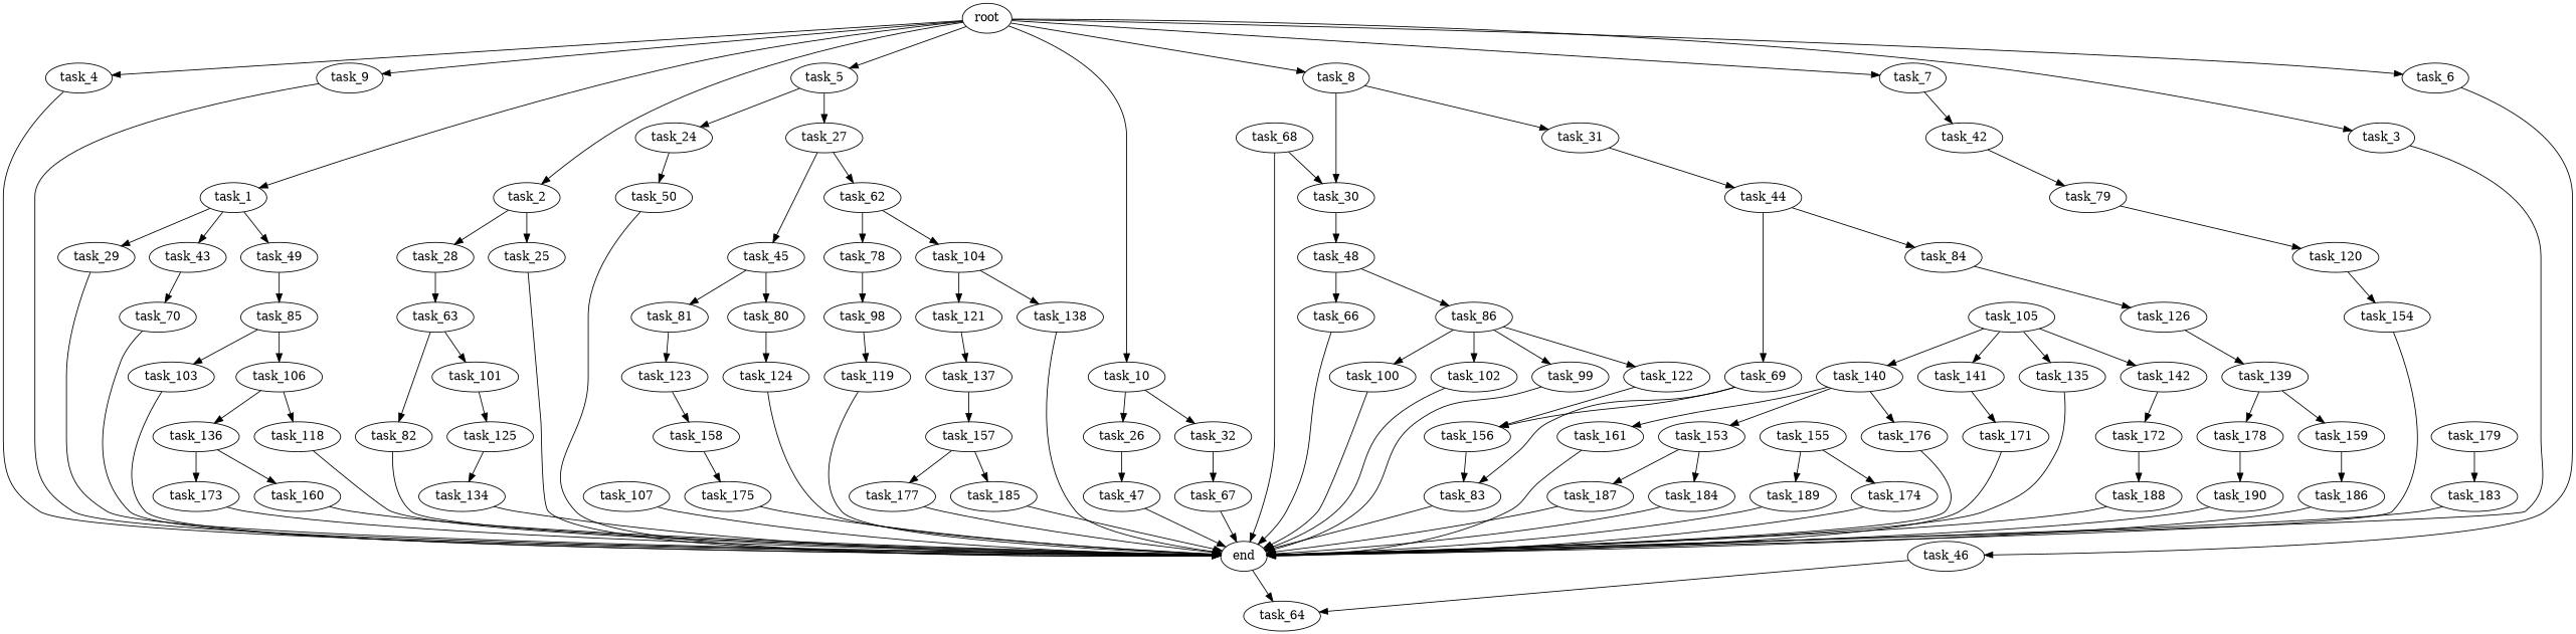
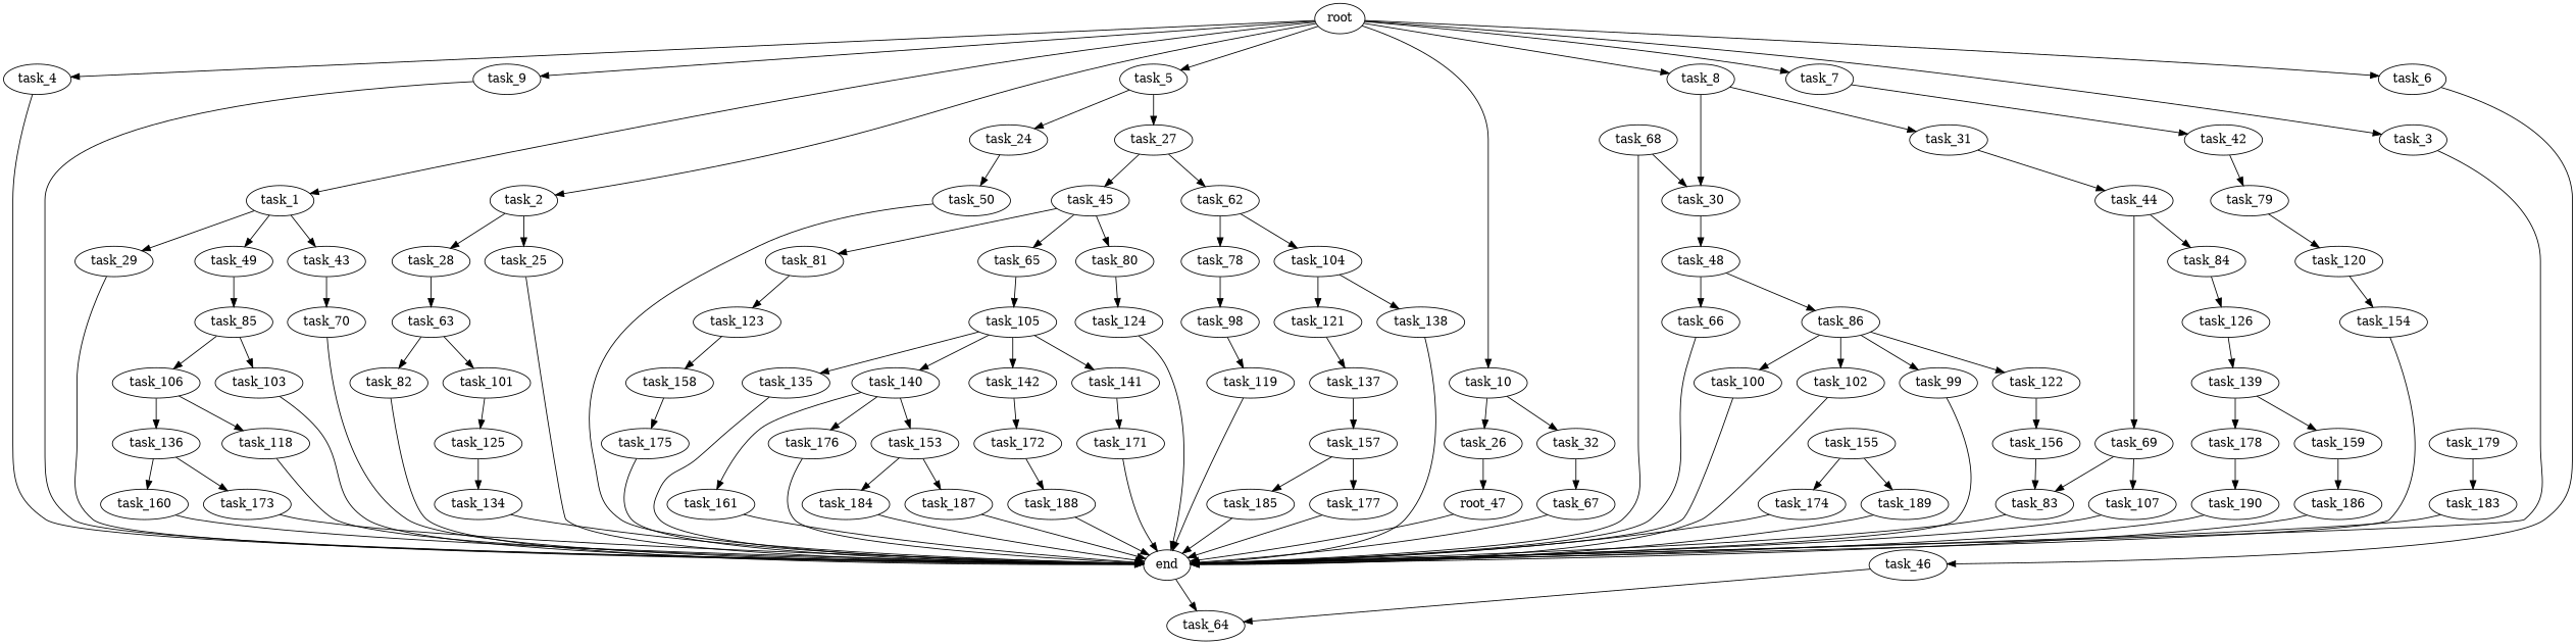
  digraph {
    fontname="DejaVu Serif"
    node [fontname="DejaVu Serif"]
    edge [fontname="DejaVu Serif"]
    root
    task_1
    task_2
    task_3
    task_4
    task_5
    task_6
    task_7
    task_8
    task_9
    task_10
    task_29
    task_43
    task_49
    task_25
    task_28
    end
    task_24
    task_27
    task_46
    task_42
    task_30
    task_31
    task_26
    task_32
    task_70
    task_85
    task_63
    task_64
    task_50
    task_45
    task_62
    task_79
    task_48
    task_44
-   task_47
+   task_47 [label=root_47]
    task_67
+   task_65
    task_80
    task_81
    task_78
    task_104
    task_82
    task_101
    task_66
    task_86
    task_68
    task_69
    task_84
    task_120
    task_83
    task_107
    task_126
    task_105
    task_124
    task_123
    task_99
    task_100
    task_102
    task_122
    task_103
    task_106
    task_98
    task_121
    task_138
    task_125
    task_135
    task_140
    task_141
    task_142
    task_119
    task_154
    task_158
    task_139
    task_118
    task_136
    task_156
    task_134
    task_137
    task_153
    task_161
    task_176
    task_171
    task_172
    task_160
    task_173
    task_155
    task_174
    task_189
    task_157
    task_175
    task_159
    task_178
    task_177
    task_185
    task_186
    task_190
    task_184
    task_187
    task_188
    task_179
    task_183
    root -> task_1
    root -> task_2
    root -> task_3
    root -> task_4
    root -> task_5
    root -> task_6
    root -> task_7
    root -> task_8
    root -> task_9
    root -> task_10
    task_1 -> task_29
    task_1 -> task_43
    task_1 -> task_49
    task_2 -> task_25
    task_2 -> task_28
    task_3 -> end
    task_4 -> end
    task_5 -> task_24
    task_5 -> task_27
    task_6 -> task_46
    task_7 -> task_42
    task_8 -> task_30
    task_8 -> task_31
    task_9 -> end
    task_10 -> task_26
    task_10 -> task_32
    task_29 -> end
    task_43 -> task_70
    task_49 -> task_85
    task_25 -> end
    task_28 -> task_63
    end -> task_64
    task_24 -> task_50
    task_27 -> task_45
    task_27 -> task_62
    task_46 -> task_64
    task_42 -> task_79
    task_30 -> task_48
    task_31 -> task_44
    task_26 -> task_47
    task_32 -> task_67
    task_70 -> end
    task_85 -> task_103
    task_85 -> task_106
    task_63 -> task_82
    task_63 -> task_101
    task_50 -> end
+   task_45 -> task_65
    task_45 -> task_80
    task_45 -> task_81
    task_62 -> task_78
    task_62 -> task_104
    task_79 -> task_120
    task_48 -> task_66
    task_48 -> task_86
    task_44 -> task_69
    task_44 -> task_84
    task_47 -> end
    task_67 -> end
+   task_65 -> task_105
    task_80 -> task_124
    task_81 -> task_123
    task_78 -> task_98
    task_104 -> task_121
    task_104 -> task_138
    task_82 -> end
    task_101 -> task_125
    task_66 -> end
    task_86 -> task_99
    task_86 -> task_100
    task_86 -> task_102
    task_86 -> task_122
    task_68 -> end
    task_68 -> task_30
    task_69 -> task_83
-   task_69 -> task_156
+   task_69 -> task_107
    task_84 -> task_126
    task_120 -> task_154
    task_83 -> end
    task_107 -> end
    task_126 -> task_139
    task_105 -> task_135
    task_105 -> task_140
    task_105 -> task_141
    task_105 -> task_142
    task_124 -> end
    task_123 -> task_158
    task_99 -> end
    task_100 -> end
    task_102 -> end
    task_122 -> task_156
    task_103 -> end
    task_106 -> task_118
    task_106 -> task_136
    task_98 -> task_119
    task_121 -> task_137
    task_138 -> end
    task_125 -> task_134
    task_135 -> end
    task_140 -> task_153
    task_140 -> task_161
    task_140 -> task_176
    task_141 -> task_171
    task_142 -> task_172
    task_119 -> end
    task_154 -> end
    task_158 -> task_175
    task_139 -> task_159
    task_139 -> task_178
    task_118 -> end
    task_136 -> task_160
    task_136 -> task_173
    task_156 -> task_83
    task_134 -> end
    task_137 -> task_157
    task_153 -> task_184
    task_153 -> task_187
    task_161 -> end
    task_176 -> end
    task_171 -> end
    task_172 -> task_188
    task_160 -> end
    task_173 -> end
    task_155 -> task_174
    task_155 -> task_189
    task_174 -> end
    task_189 -> end
    task_157 -> task_177
    task_157 -> task_185
    task_175 -> end
    task_159 -> task_186
    task_178 -> task_190
    task_177 -> end
    task_185 -> end
    task_186 -> end
    task_190 -> end
    task_184 -> end
    task_187 -> end
    task_188 -> end
    task_179 -> task_183
    task_183 -> end
  }
